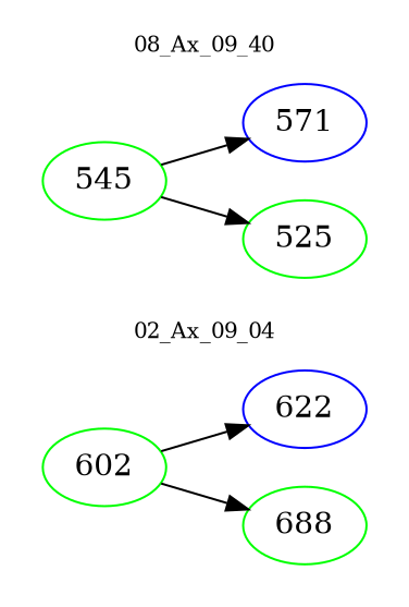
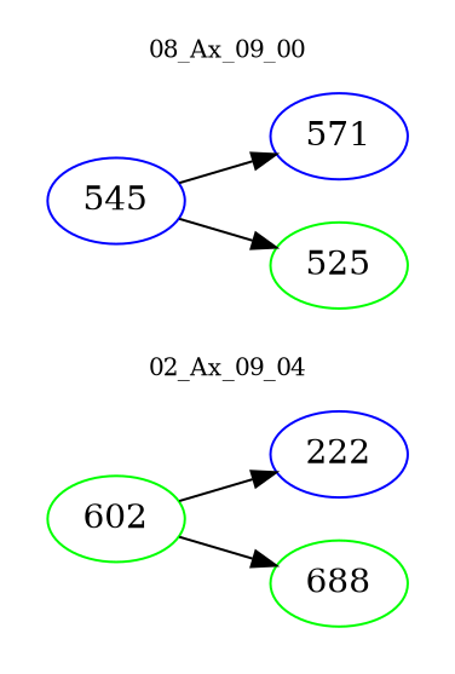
  digraph {
    rankdir=LR
    node [color=green]
    edge [color=black]
    n1 [label=602]
    n2 [label=688]
-   n3 [color=blue label=622]
-   n4 [label=545]
+   n3 [color=blue label=222]
+   n4 [color=blue label=545]
    n5 [label=525]
    n6 [color=blue label=571]
    subgraph cluster_1 {
      color=white
      fontsize=10
      label="02_Ax_09_04"
      n1
      n2
      n3
    }
    subgraph cluster_2 {
      color=white
      fontsize=10
-     label="08_Ax_09_40"
+     label="08_Ax_09_00"
      n4
      n5
      n6
    }
    n1 -> n2
    n1 -> n3
    n4 -> n5
    n4 -> n6
  }
